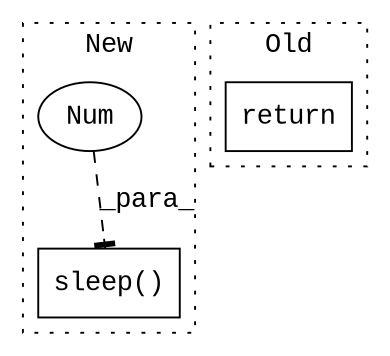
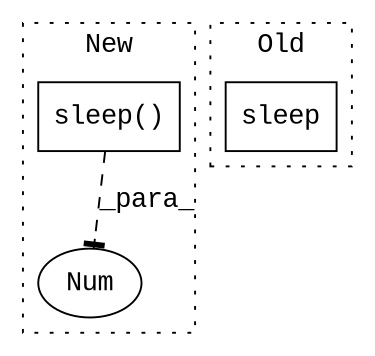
  digraph {
    fontname="Liberation Mono"
    node [shape=box fontname="Liberation Mono"]
    n1 [a=75 l="11,1" label="sleep()" s="4273,4286"]
    n2 [a=76 l=2 label=Num s=4284 shape=ellipse]
-   n3 [a=93 l=7 label=return s=3852]
+   n3 [a=93 l=7 label=sleep s=3852]
    subgraph cluster_1 {
      label=New
      style=dotted
      n1
      n2
    }
    subgraph cluster_2 {
      label=Old
      style=dotted
      n3
    }
-   n2 -> n1 [label=_para_ style=dashed arrowhead=tee fontname="Liberation Mono"]
+   n1 -> n2 [label=_para_ style=dashed arrowhead=tee fontname="Liberation Mono"]
  }
